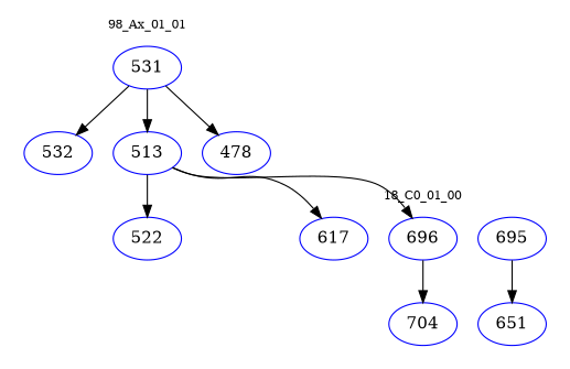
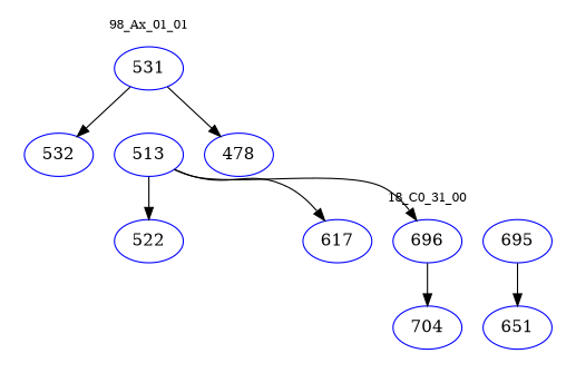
  digraph {
    node [color=blue]
    edge [color=black]
    n1 [label=531]
    n2 [label=532]
    n3 [label=513]
    n4 [label=478]
    n5 [label=522]
    n6 [label=695]
    n7 [label=651]
    n8 [label=696]
    n9 [label=617]
    n10 [label=704]
    subgraph cluster_1 {
      color=white
      fontsize=10
      label="98_Ax_01_01"
      n1
      n2
      n3
      n4
      n5
    }
    subgraph cluster_2 {
      color=white
      fontsize=10
-     label="18_C0_01_00"
+     label="18_C0_31_00"
      n6
      n7
      n8
      n9
      n10
    }
    n1 -> n2
-   n1 -> n3
    n1 -> n4
    n3 -> n5
    n3 -> n8
    n3 -> n9
    n6 -> n7
    n8 -> n10
  }
